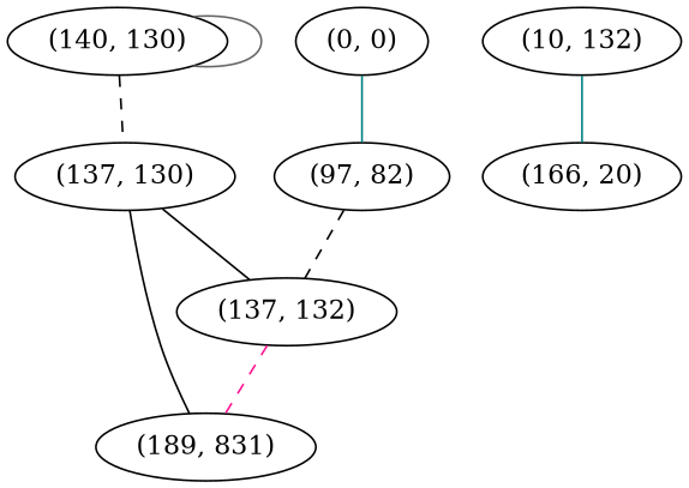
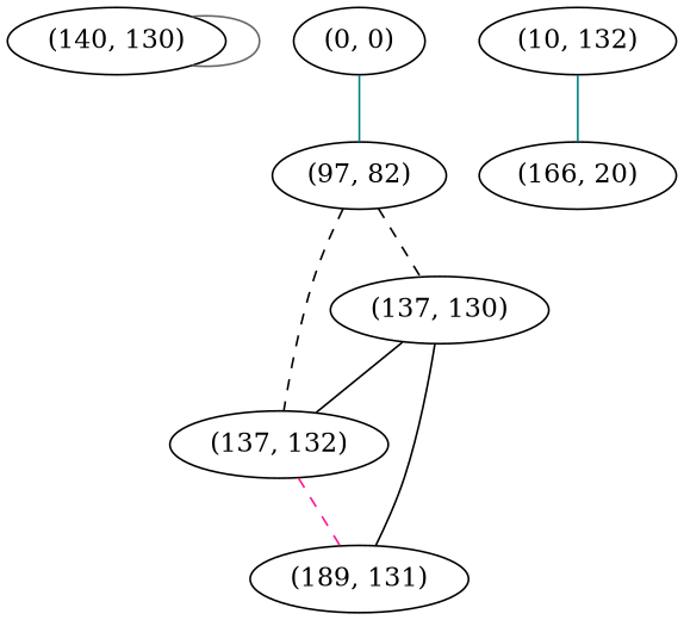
  graph {
    edge [color=black style=solid weight=1]
    "(140, 130)"
    "(137, 130)"
    "(137, 132)"
-   "(189, 131)" [label="(189, 831)"]
+   "(189, 131)"
    "(0, 0)"
    "(97, 82)"
    "(10, 132)"
    "(166, 20)"
    "(140, 130)" -- "(140, 130)" [color=gray40 weight=2]
-   "(140, 130)" -- "(137, 130)" [style=dashed]
+   "(97, 82)" -- "(137, 130)" [style=dashed]
    "(137, 130)" -- "(137, 132)"
    "(137, 130)" -- "(189, 131)"
    "(137, 132)" -- "(189, 131)" [color=deeppink style=dashed]
    "(0, 0)" -- "(97, 82)" [color=teal weight=4]
    "(97, 82)" -- "(137, 132)" [style=dashed]
    "(10, 132)" -- "(166, 20)" [color=teal]
  }
